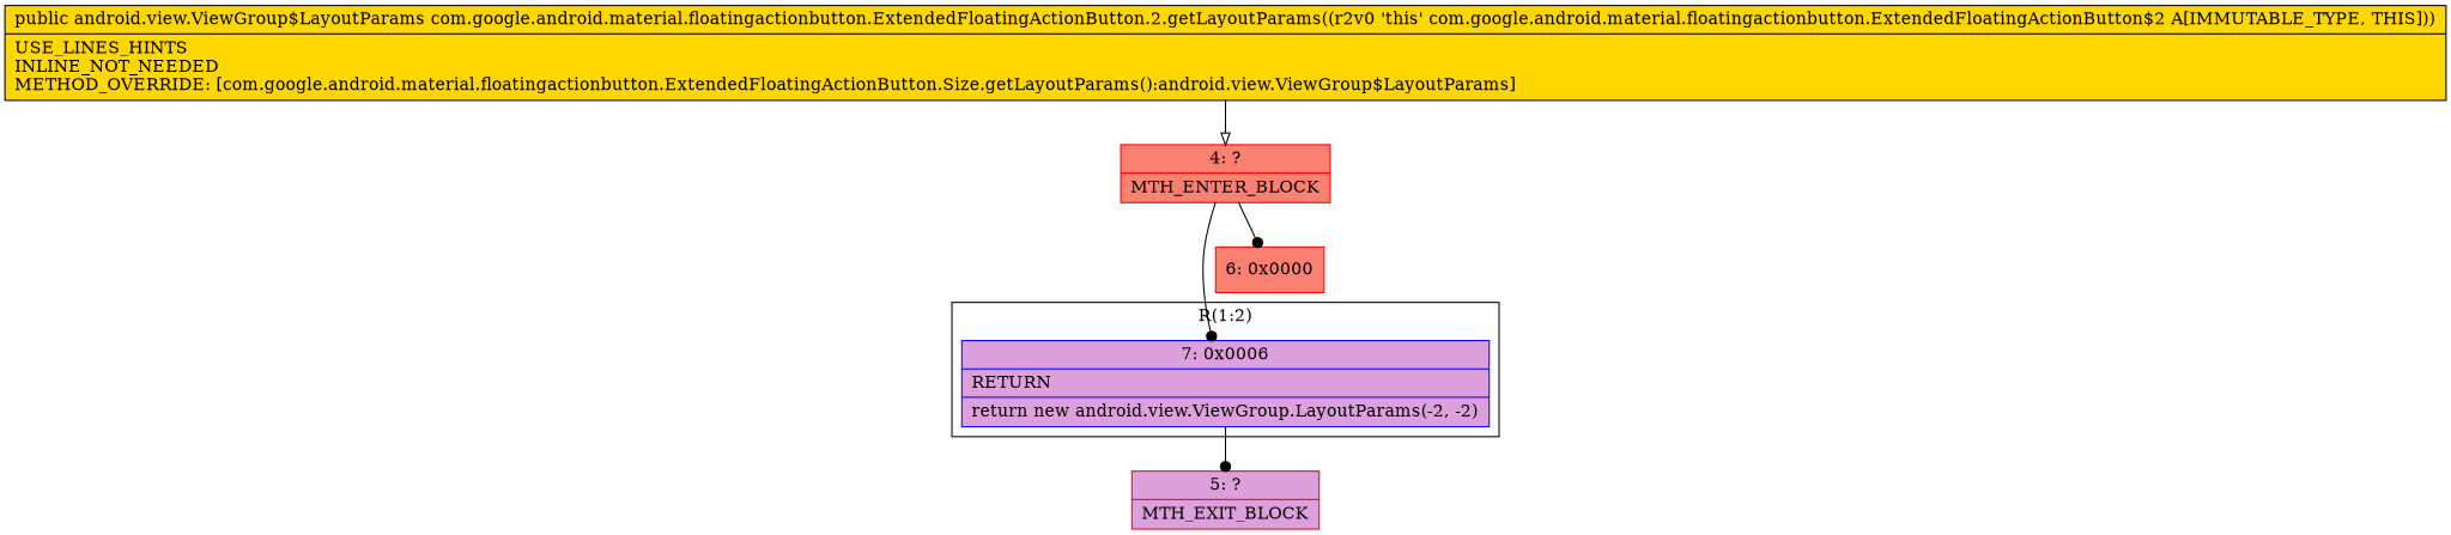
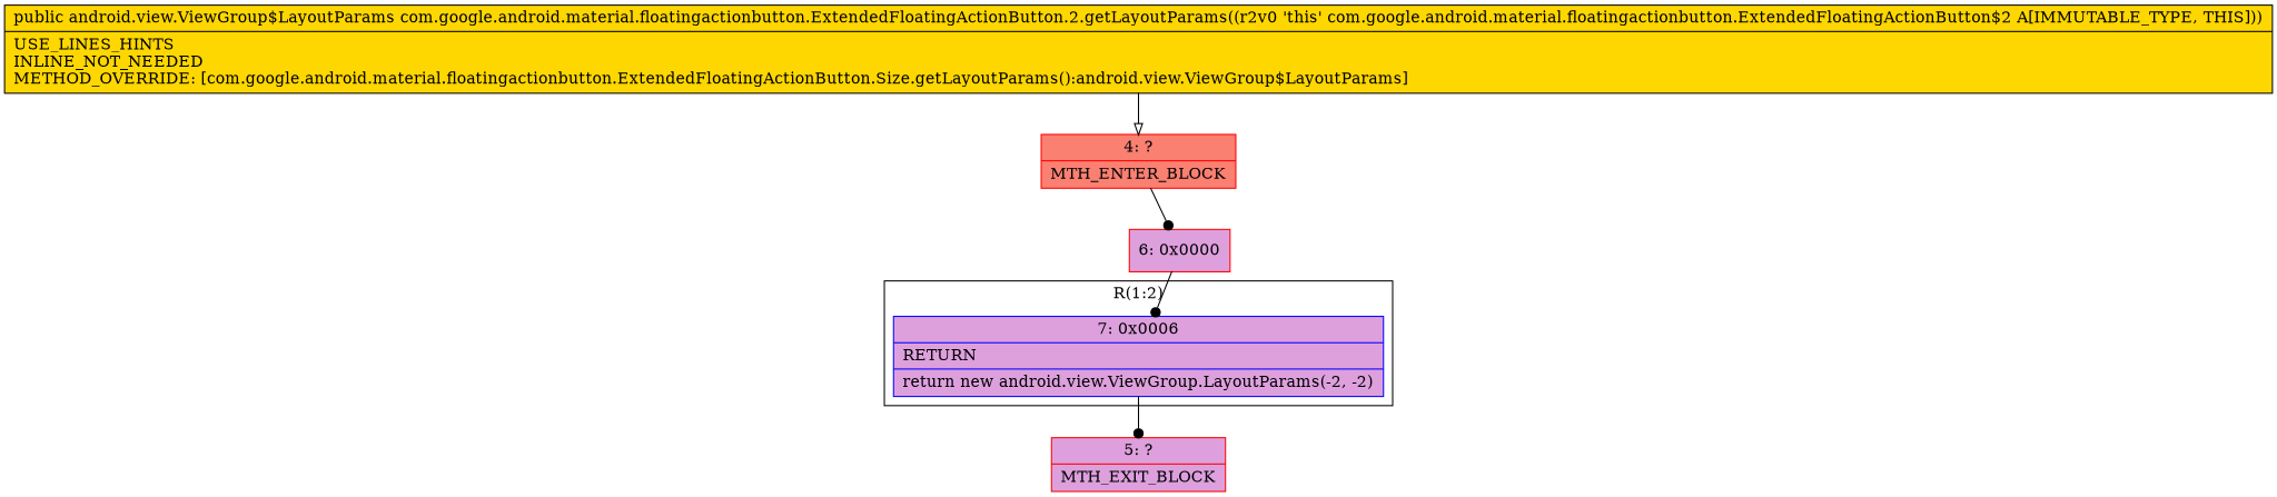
  digraph {
    node [color=red fillcolor=plum shape=record style=filled]
    edge [arrowhead=dot]
    n1 [color=blue label="{7\:\ 0x0006|RETURN\l|return new android.view.ViewGroup.LayoutParams(\-2, \-2)\l}"]
    n2 [label="{5\:\ ?|MTH_EXIT_BLOCK\l}"]
    n3 [fillcolor=salmon label="{4\:\ ?|MTH_ENTER_BLOCK\l}"]
-   n4 [fillcolor=salmon label="{6\:\ 0x0000}"]
+   n4 [label="{6\:\ 0x0000}"]
    n5 [fillcolor=gold label="{public android.view.ViewGroup$LayoutParams com.google.android.material.floatingactionbutton.ExtendedFloatingActionButton.2.getLayoutParams((r2v0 'this' com.google.android.material.floatingactionbutton.ExtendedFloatingActionButton$2 A[IMMUTABLE_TYPE, THIS]))  | USE_LINES_HINTS\lINLINE_NOT_NEEDED\lMETHOD_OVERRIDE: [com.google.android.material.floatingactionbutton.ExtendedFloatingActionButton.Size.getLayoutParams():android.view.ViewGroup$LayoutParams]\l}" color=""]
    subgraph cluster_1 {
      label="R(1:2)"
      n1
    }
    n1 -> n2
    n3 -> n4
-   n3 -> n1
+   n4 -> n1
    n5 -> n3 [arrowhead=onormal]
  }
